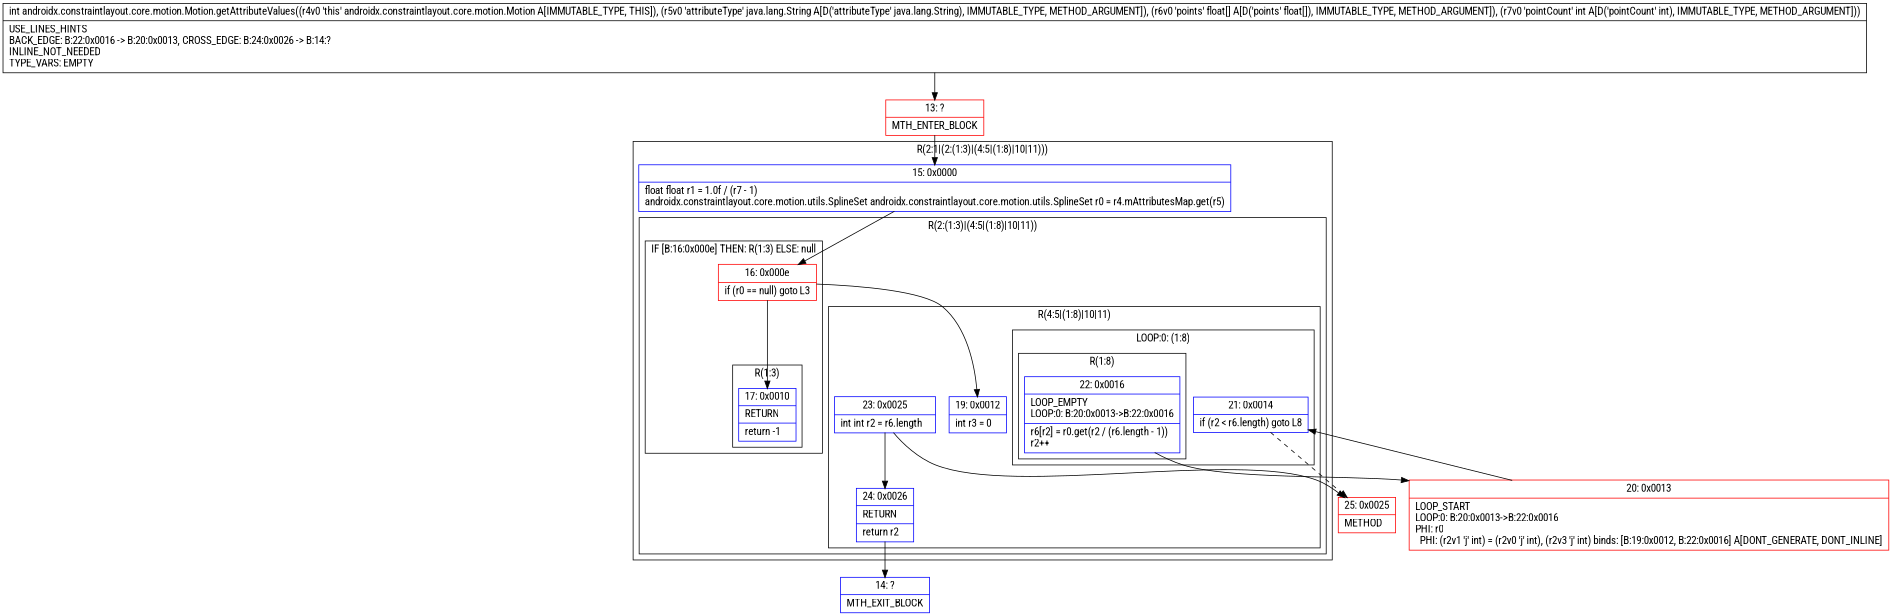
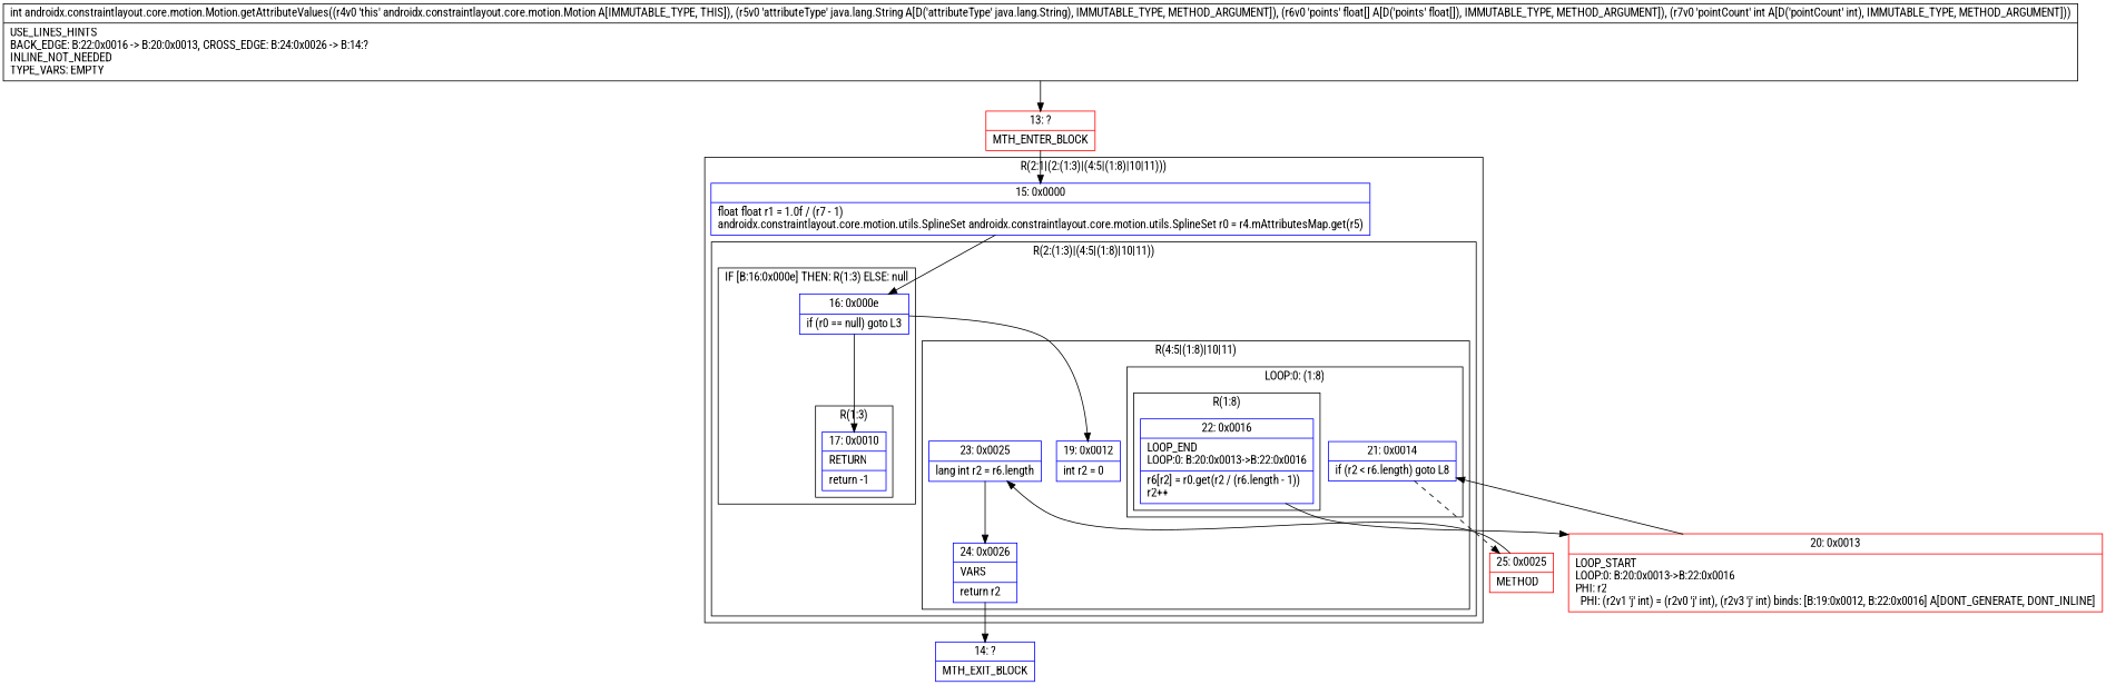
  digraph {
    fontname="Roboto Condensed"
    node [color=blue fontname="Roboto Condensed" shape=record]
    edge [fontname="Roboto Condensed"]
    n1 [label="{17\:\ 0x0010|RETURN\l|return \-1\l}"]
-   n2 [color=red label="{16\:\ 0x000e|if (r0 == null) goto L3\l}"]
-   n3 [label="{22\:\ 0x0016|LOOP_EMPTY\lLOOP:0: B:20:0x0013\-\>B:22:0x0016\l|r6[r2] = r0.get(r2 \/ (r6.length \- 1))\lr2++\l}"]
+   n2 [label="{16\:\ 0x000e|if (r0 == null) goto L3\l}"]
+   n3 [label="{22\:\ 0x0016|LOOP_END\lLOOP:0: B:20:0x0013\-\>B:22:0x0016\l|r6[r2] = r0.get(r2 \/ (r6.length \- 1))\lr2++\l}"]
    n4 [label="{21\:\ 0x0014|if (r2 \< r6.length) goto L8\l}"]
-   n5 [label="{19\:\ 0x0012|int r3 = 0\l}"]
-   n6 [label="{23\:\ 0x0025|int int r2 = r6.length\l}"]
-   n7 [label="{24\:\ 0x0026|RETURN\l|return r2\l}"]
+   n5 [label="{19\:\ 0x0012|int r2 = 0\l}"]
+   n6 [label="{23\:\ 0x0025|lang int r2 = r6.length\l}"]
+   n7 [label="{24\:\ 0x0026|VARS\l|return r2\l}"]
    n8 [label="{15\:\ 0x0000|float float r1 = 1.0f \/ (r7 \- 1)\landroidx.constraintlayout.core.motion.utils.SplineSet androidx.constraintlayout.core.motion.utils.SplineSet r0 = r4.mAttributesMap.get(r5)\l}"]
-   n9 [color=red label="{20\:\ 0x0013|LOOP_START\lLOOP:0: B:20:0x0013\-\>B:22:0x0016\lPHI: r0 \l  PHI: (r2v1 'j' int) = (r2v0 'j' int), (r2v3 'j' int) binds: [B:19:0x0012, B:22:0x0016] A[DONT_GENERATE, DONT_INLINE]\l}"]
+   n9 [color=red label="{20\:\ 0x0013|LOOP_START\lLOOP:0: B:20:0x0013\-\>B:22:0x0016\lPHI: r2 \l  PHI: (r2v1 'j' int) = (r2v0 'j' int), (r2v3 'j' int) binds: [B:19:0x0012, B:22:0x0016] A[DONT_GENERATE, DONT_INLINE]\l}"]
    n10 [color=red label="{25\:\ 0x0025|METHOD\l}"]
    n11 [label="{14\:\ ?|MTH_EXIT_BLOCK\l}"]
    n12 [color=red label="{13\:\ ?|MTH_ENTER_BLOCK\l}"]
    n13 [label="{int androidx.constraintlayout.core.motion.Motion.getAttributeValues((r4v0 'this' androidx.constraintlayout.core.motion.Motion A[IMMUTABLE_TYPE, THIS]), (r5v0 'attributeType' java.lang.String A[D('attributeType' java.lang.String), IMMUTABLE_TYPE, METHOD_ARGUMENT]), (r6v0 'points' float[] A[D('points' float[]), IMMUTABLE_TYPE, METHOD_ARGUMENT]), (r7v0 'pointCount' int A[D('pointCount' int), IMMUTABLE_TYPE, METHOD_ARGUMENT]))  | USE_LINES_HINTS\lBACK_EDGE: B:22:0x0016 \-\> B:20:0x0013, CROSS_EDGE: B:24:0x0026 \-\> B:14:?\lINLINE_NOT_NEEDED\lTYPE_VARS: EMPTY\l}" color=""]
    subgraph cluster_1 {
      label="R(2:1|(2:(1:3)|(4:5|(1:8)|10|11)))"
      n8
      subgraph cluster_2 {
        label="R(2:(1:3)|(4:5|(1:8)|10|11))"
        subgraph cluster_3 {
          label="IF [B:16:0x000e] THEN: R(1:3) ELSE: null"
          n2
          subgraph cluster_4 {
            label="R(1:3)"
            n1
          }
        }
        subgraph cluster_5 {
          label="R(4:5|(1:8)|10|11)"
          n5
          n6
          n7
          subgraph cluster_6 {
            label="LOOP:0: (1:8)"
            n4
            subgraph cluster_7 {
              label="R(1:8)"
              n3
            }
          }
        }
      }
    }
    n2 -> n1
    n2 -> n5 [style=solid]
    n3 -> n9
    n4 -> n10 [style=dashed]
    n6 -> n7
    n7 -> n11
    n8 -> n2
    n9 -> n4
-   n6 -> n10
+   n10 -> n6
    n12 -> n8
    n13 -> n12
  }
